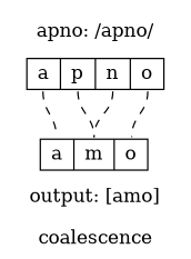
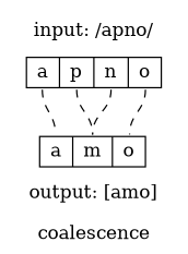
  graph {
    label=coalescence
    node [shape=record]
    edge [headport=m style=dashed]
    n1 [height=.25 label="<a>a|<m>m|<o>o"]
    n2 [height=.25 label="<a>a|<p>p|<n>n|<o>o"]
    subgraph cluster_1 {
      color=white
      label="output: [amo]"
      labelloc=b
      n1
    }
    subgraph cluster_2 {
      color=white
-     label="apno: /apno/"
+     label="input: /apno/"
      n2
    }
    n2 -- n1 [headport=a tailport=a]
    n2 -- n1 [tailport=p]
    n2 -- n1 [tailport=n]
    n2 -- n1 [headport=o tailport=o]
  }
